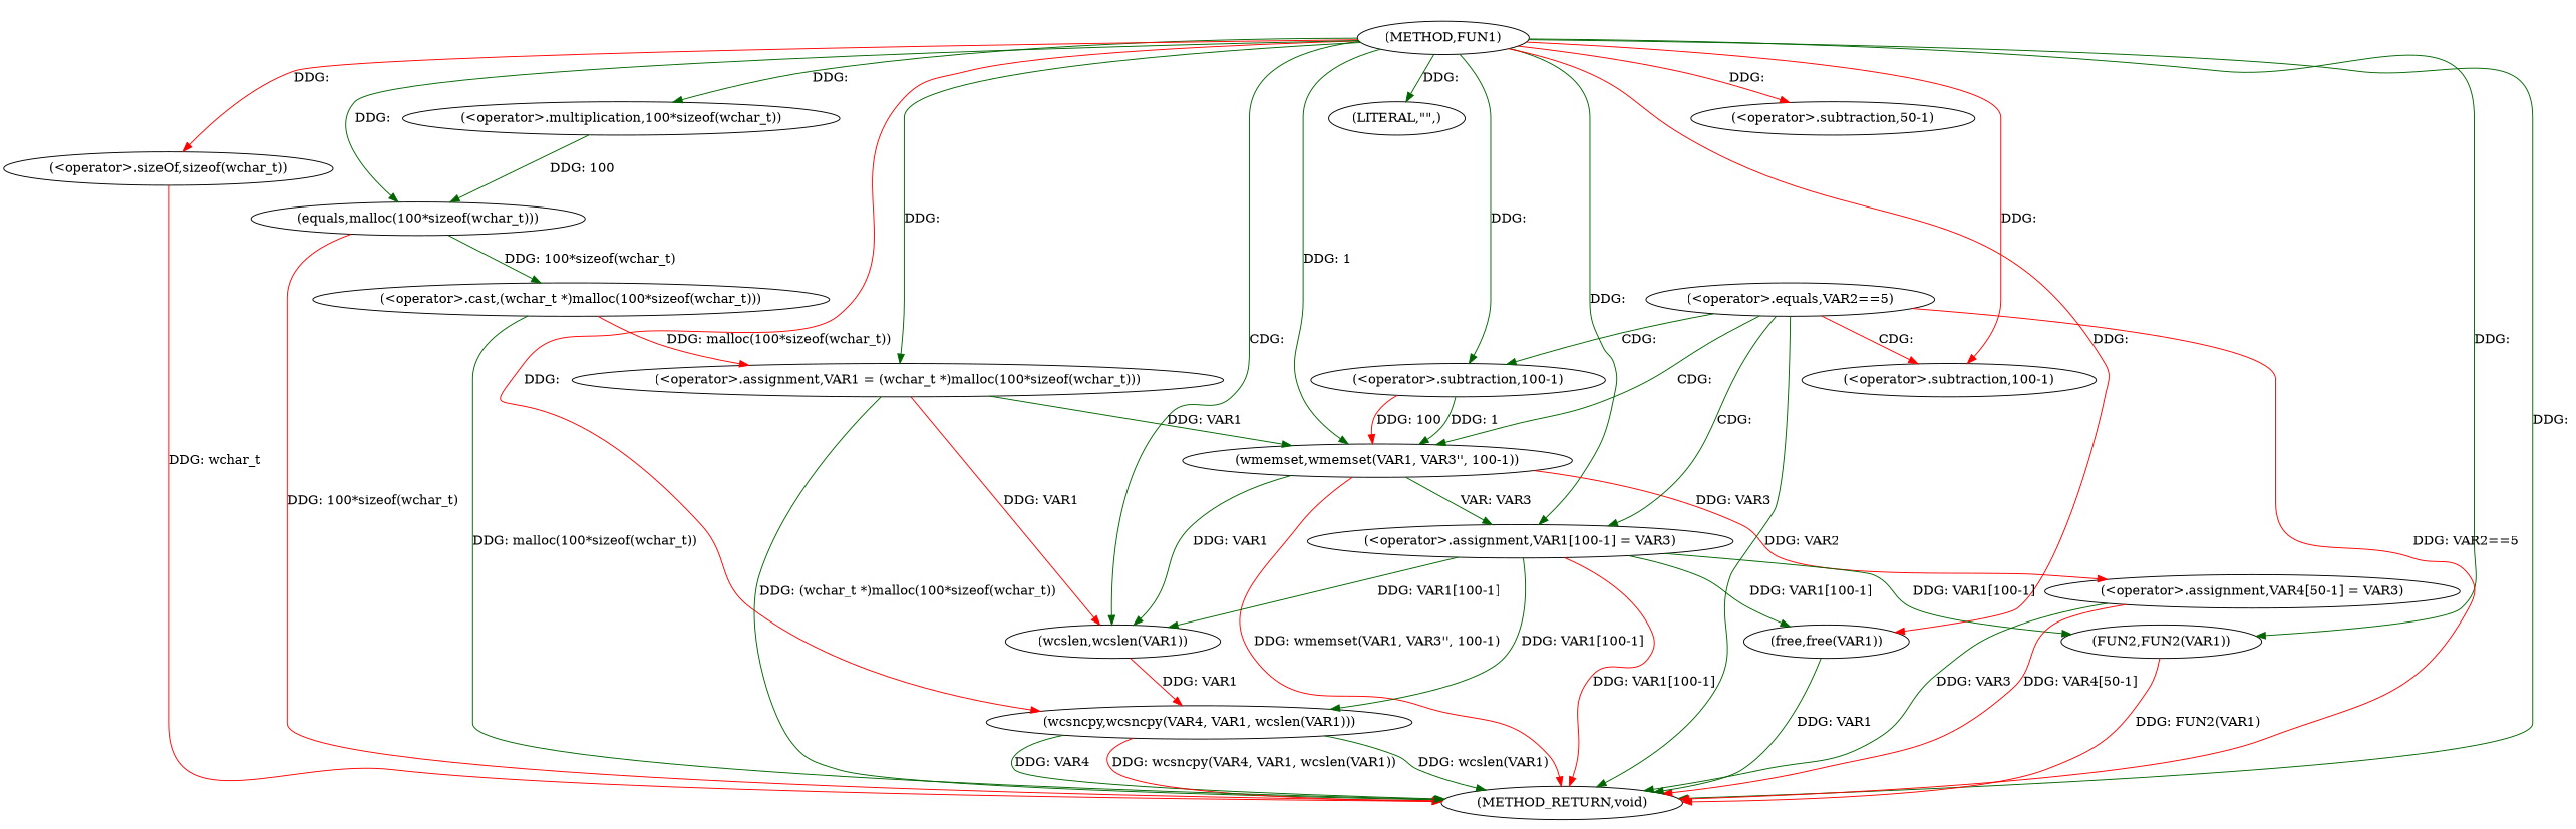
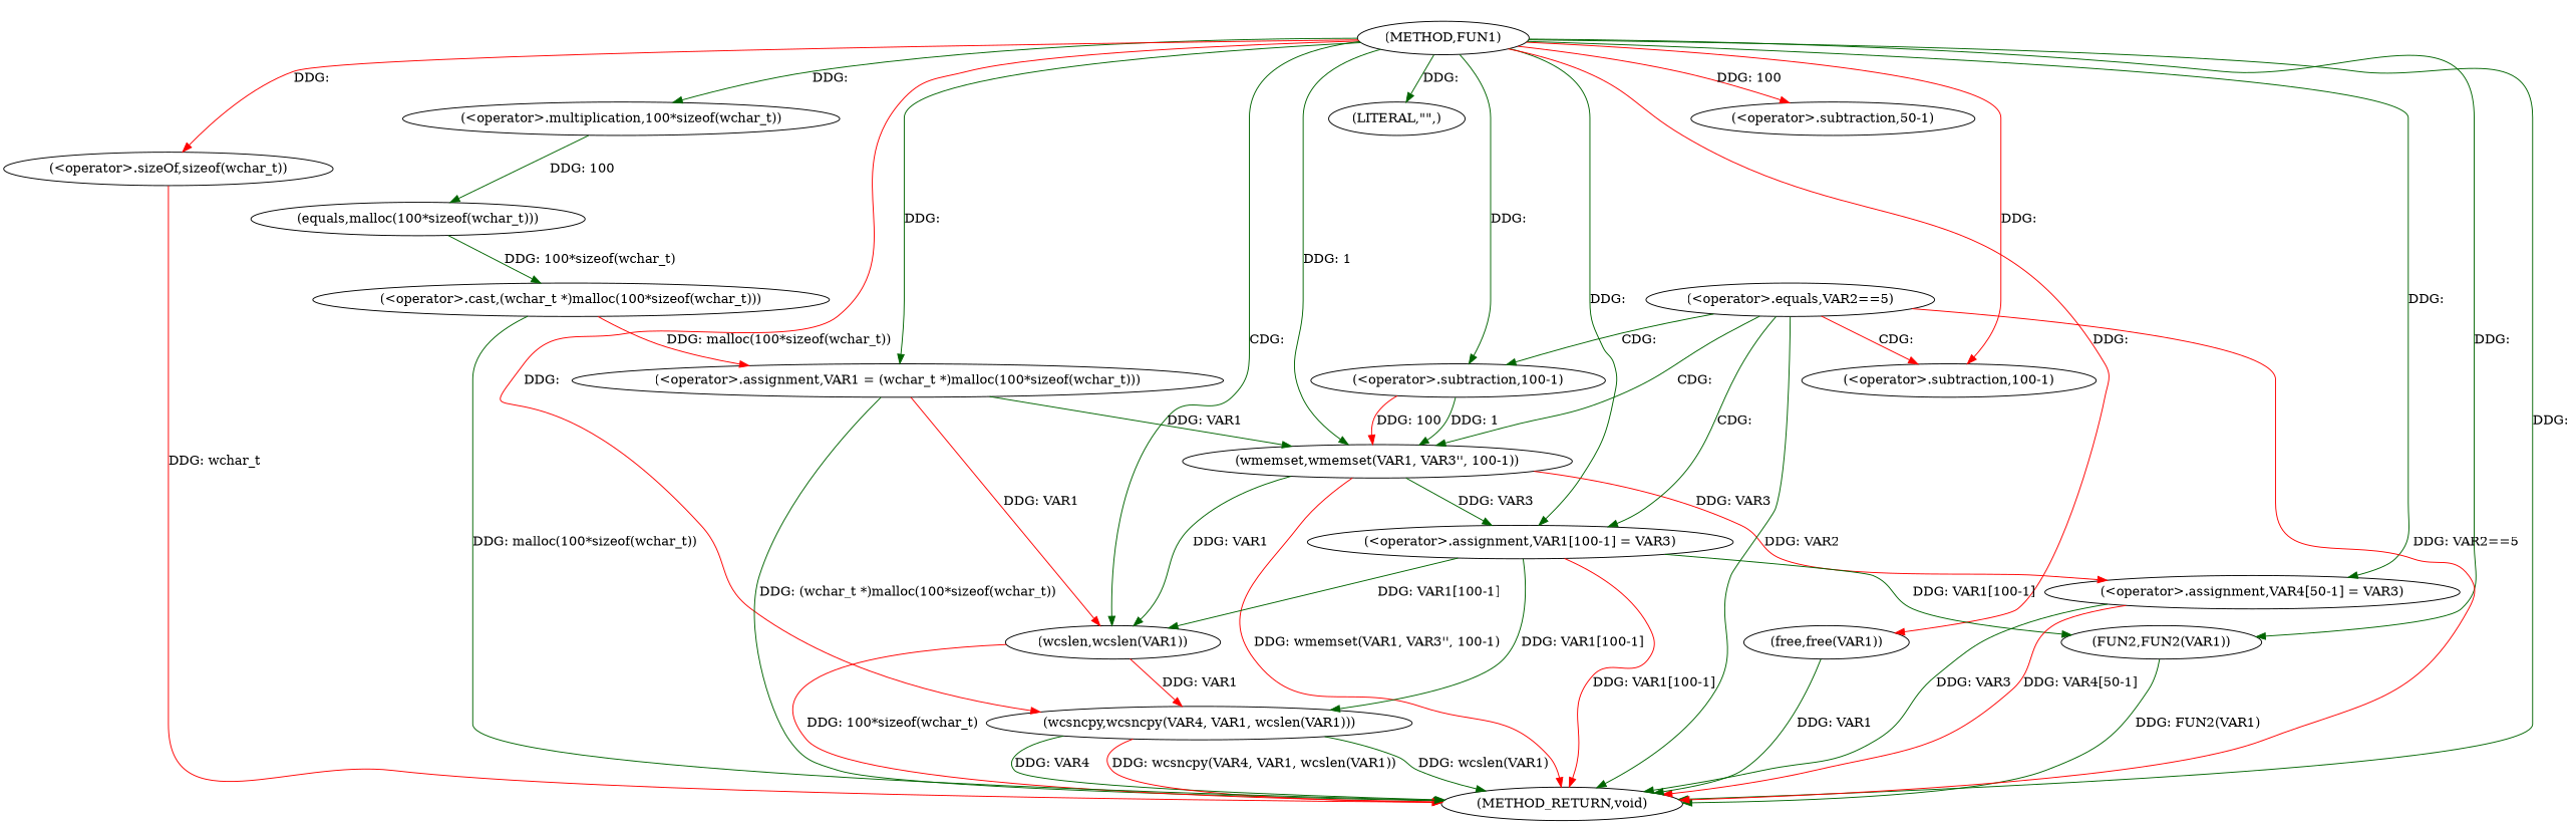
  digraph {
    edge [color=darkgreen]
    n1 [label="(METHOD,FUN1)"]
    n2 [label="(<operator>.assignment,VAR1 = (wchar_t *)malloc(100*sizeof(wchar_t)))"]
    n3 [label="(<operator>.multiplication,100*sizeof(wchar_t))"]
    n4 [label="(<operator>.sizeOf,sizeof(wchar_t))"]
    n5 [label="(wmemset,wmemset(VAR1, VAR3'', 100-1))"]
    n6 [label="(<operator>.subtraction,100-1)"]
    n7 [label="(<operator>.assignment,VAR1[100-1] = VAR3)"]
    n8 [label="(<operator>.subtraction,100-1)"]
    n9 [label="(LITERAL,\"\",)"]
    n10 [label="(wcsncpy,wcsncpy(VAR4, VAR1, wcslen(VAR1)))"]
    n11 [label="(wcslen,wcslen(VAR1))"]
    n12 [label="(<operator>.assignment,VAR4[50-1] = VAR3)"]
    n13 [label="(<operator>.subtraction,50-1)"]
    n14 [label="(FUN2,FUN2(VAR1))"]
    n15 [label="(free,free(VAR1))"]
    n16 [label="(METHOD_RETURN,void)"]
    n17 [label="(equals,malloc(100*sizeof(wchar_t)))"]
    n18 [label="(<operator>.equals,VAR2==5)"]
    n19 [label="(<operator>.cast,(wchar_t *)malloc(100*sizeof(wchar_t)))"]
    n1 -> n2 [label="DDG: "]
    n1 -> n3 [label="DDG: "]
    n1 -> n4 [color=red label="DDG: "]
    n1 -> n5 [label="DDG: 1"]
    n1 -> n6 [label="DDG: "]
    n1 -> n7 [label="DDG: "]
    n1 -> n8 [color=red label="DDG: "]
    n1 -> n9 [label="DDG: "]
    n1 -> n10 [color=red label="DDG: "]
    n1 -> n11 [label="CDG: "]
-   n1 -> n17 [label="DDG: "]
-   n1 -> n13 [color=red label="DDG: "]
+   n1 -> n12 [label="DDG: "]
+   n1 -> n13 [color=red label="DDG: 100"]
    n1 -> n14 [label="DDG: "]
    n1 -> n15 [color=red label="DDG: "]
    n1 -> n16 [label="DDG: "]
    n2 -> n5 [label="DDG: VAR1"]
    n2 -> n11 [color=red label="DDG: VAR1"]
    n2 -> n16 [label="DDG: (wchar_t *)malloc(100*sizeof(wchar_t))"]
    n3 -> n17 [label="DDG: 100"]
    n4 -> n16 [color=red label="DDG: wchar_t"]
-   n5 -> n7 [label="VAR: VAR3"]
+   n5 -> n7 [label="DDG: VAR3"]
    n5 -> n11 [label="DDG: VAR1"]
    n5 -> n12 [color=red label="DDG: VAR3"]
    n5 -> n16 [color=red label="DDG: wmemset(VAR1, VAR3'', 100-1)"]
    n6 -> n5 [color=red label="DDG: 100"]
    n6 -> n5 [label="DDG: 1"]
    n7 -> n10 [label="DDG: VAR1[100-1]"]
    n7 -> n11 [label="DDG: VAR1[100-1]"]
    n7 -> n14 [label="DDG: VAR1[100-1]"]
-   n7 -> n15 [label="DDG: VAR1[100-1]"]
    n7 -> n16 [color=red label="DDG: VAR1[100-1]"]
    n10 -> n16 [label="DDG: VAR4"]
    n10 -> n16 [color=red label="DDG: wcsncpy(VAR4, VAR1, wcslen(VAR1))"]
    n10 -> n16 [label="DDG: wcslen(VAR1)"]
    n11 -> n10 [color=red label="DDG: VAR1"]
    n12 -> n16 [label="DDG: VAR3"]
    n12 -> n16 [color=red label="DDG: VAR4[50-1]"]
-   n14 -> n16 [color=red label="DDG: FUN2(VAR1)"]
+   n14 -> n16 [label="DDG: FUN2(VAR1)"]
    n15 -> n16 [label="DDG: VAR1"]
-   n17 -> n16 [color=red label="DDG: 100*sizeof(wchar_t)"]
+   n11 -> n16 [color=red label="DDG: 100*sizeof(wchar_t)"]
    n17 -> n19 [label="DDG: 100*sizeof(wchar_t)"]
    n18 -> n5 [label="CDG: "]
    n18 -> n6 [label="CDG: "]
    n18 -> n7 [label="CDG: "]
    n18 -> n8 [color=red label="CDG: "]
    n18 -> n16 [label="DDG: VAR2"]
    n18 -> n16 [color=red label="DDG: VAR2==5"]
    n19 -> n2 [color=red label="DDG: malloc(100*sizeof(wchar_t))"]
    n19 -> n16 [label="DDG: malloc(100*sizeof(wchar_t))"]
  }
